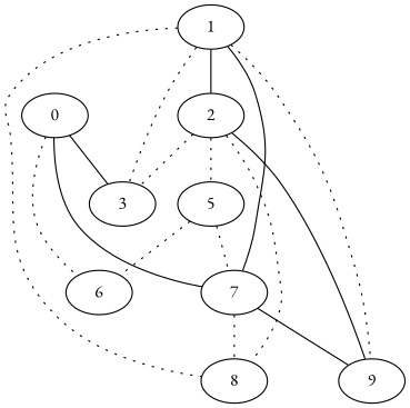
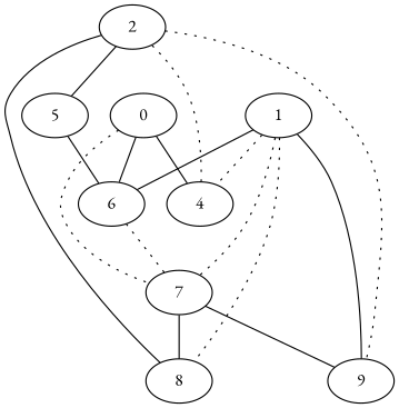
  graph {
    fontname="EB Garamond"
    node [fontname="EB Garamond"]
    edge [fontname="EB Garamond"]
    n1 [label=0]
-   n2 [label=3]
+   n2 [label=4]
    n3 [label=6]
    n4 [label=7]
    n5 [label=9]
    n6 [label=8]
    n7 [label=1]
    n8 [label=2]
    n9 [label=5]
    n1 -- n2
-   n1 -- n3 [style=dotted]
-   n1 -- n4 [style=solid]
+   n1 -- n3 [style=solid]
+   n1 -- n4 [style=dotted]
    n4 -- n5
-   n4 -- n6 [style=dotted]
+   n4 -- n6
    n7 -- n2 [style=dotted]
-   n7 -- n8
-   n7 -- n4
-   n7 -- n5 [style=dotted]
+   n7 -- n3
+   n7 -- n4 [style=dotted]
+   n7 -- n5
    n7 -- n6 [style=dotted]
    n8 -- n2 [style=dotted]
-   n8 -- n5
-   n8 -- n6 [style=dotted]
-   n8 -- n9 [style=dotted]
-   n9 -- n3 [style=dotted]
-   n9 -- n4 [style=dotted]
+   n8 -- n5 [style=dotted]
+   n8 -- n6 [style=solid]
+   n8 -- n9 [style=solid]
+   n9 -- n3
+   n3 -- n4 [style=dotted]
  }
